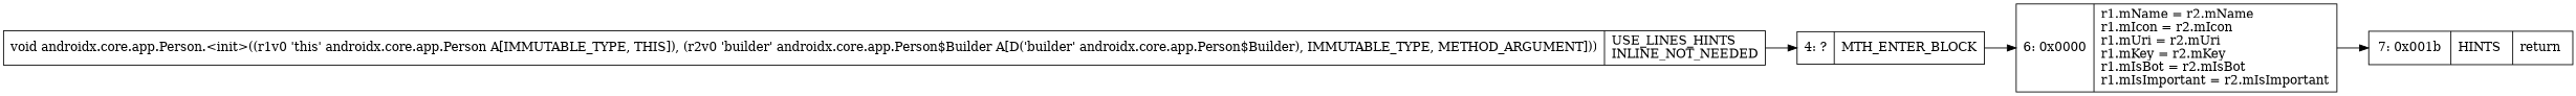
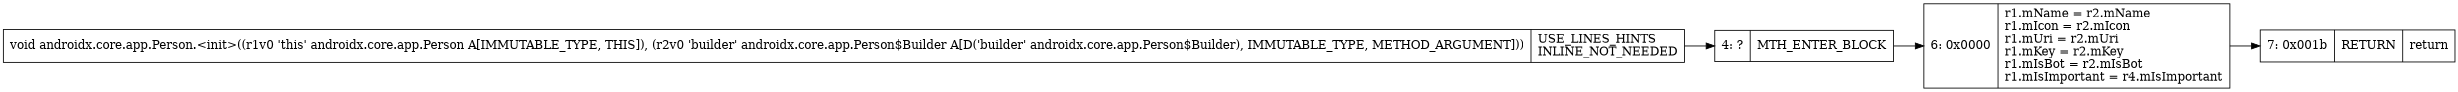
  digraph {
    rankdir=LR
    node [shape=record]
    n1 [label="{4\:\ ?|MTH_ENTER_BLOCK\l}"]
-   n2 [label="{6\:\ 0x0000|r1.mName = r2.mName\lr1.mIcon = r2.mIcon\lr1.mUri = r2.mUri\lr1.mKey = r2.mKey\lr1.mIsBot = r2.mIsBot\lr1.mIsImportant = r2.mIsImportant\l}"]
-   n3 [label="{7\:\ 0x001b|HINTS\l|return\l}"]
+   n2 [label="{6\:\ 0x0000|r1.mName = r2.mName\lr1.mIcon = r2.mIcon\lr1.mUri = r2.mUri\lr1.mKey = r2.mKey\lr1.mIsBot = r2.mIsBot\lr1.mIsImportant = r4.mIsImportant\l}"]
+   n3 [label="{7\:\ 0x001b|RETURN\l|return\l}"]
    n4 [label="{void androidx.core.app.Person.\<init\>((r1v0 'this' androidx.core.app.Person A[IMMUTABLE_TYPE, THIS]), (r2v0 'builder' androidx.core.app.Person$Builder A[D('builder' androidx.core.app.Person$Builder), IMMUTABLE_TYPE, METHOD_ARGUMENT]))  | USE_LINES_HINTS\lINLINE_NOT_NEEDED\l}"]
    n1 -> n2
    n2 -> n3
    n4 -> n1
  }
